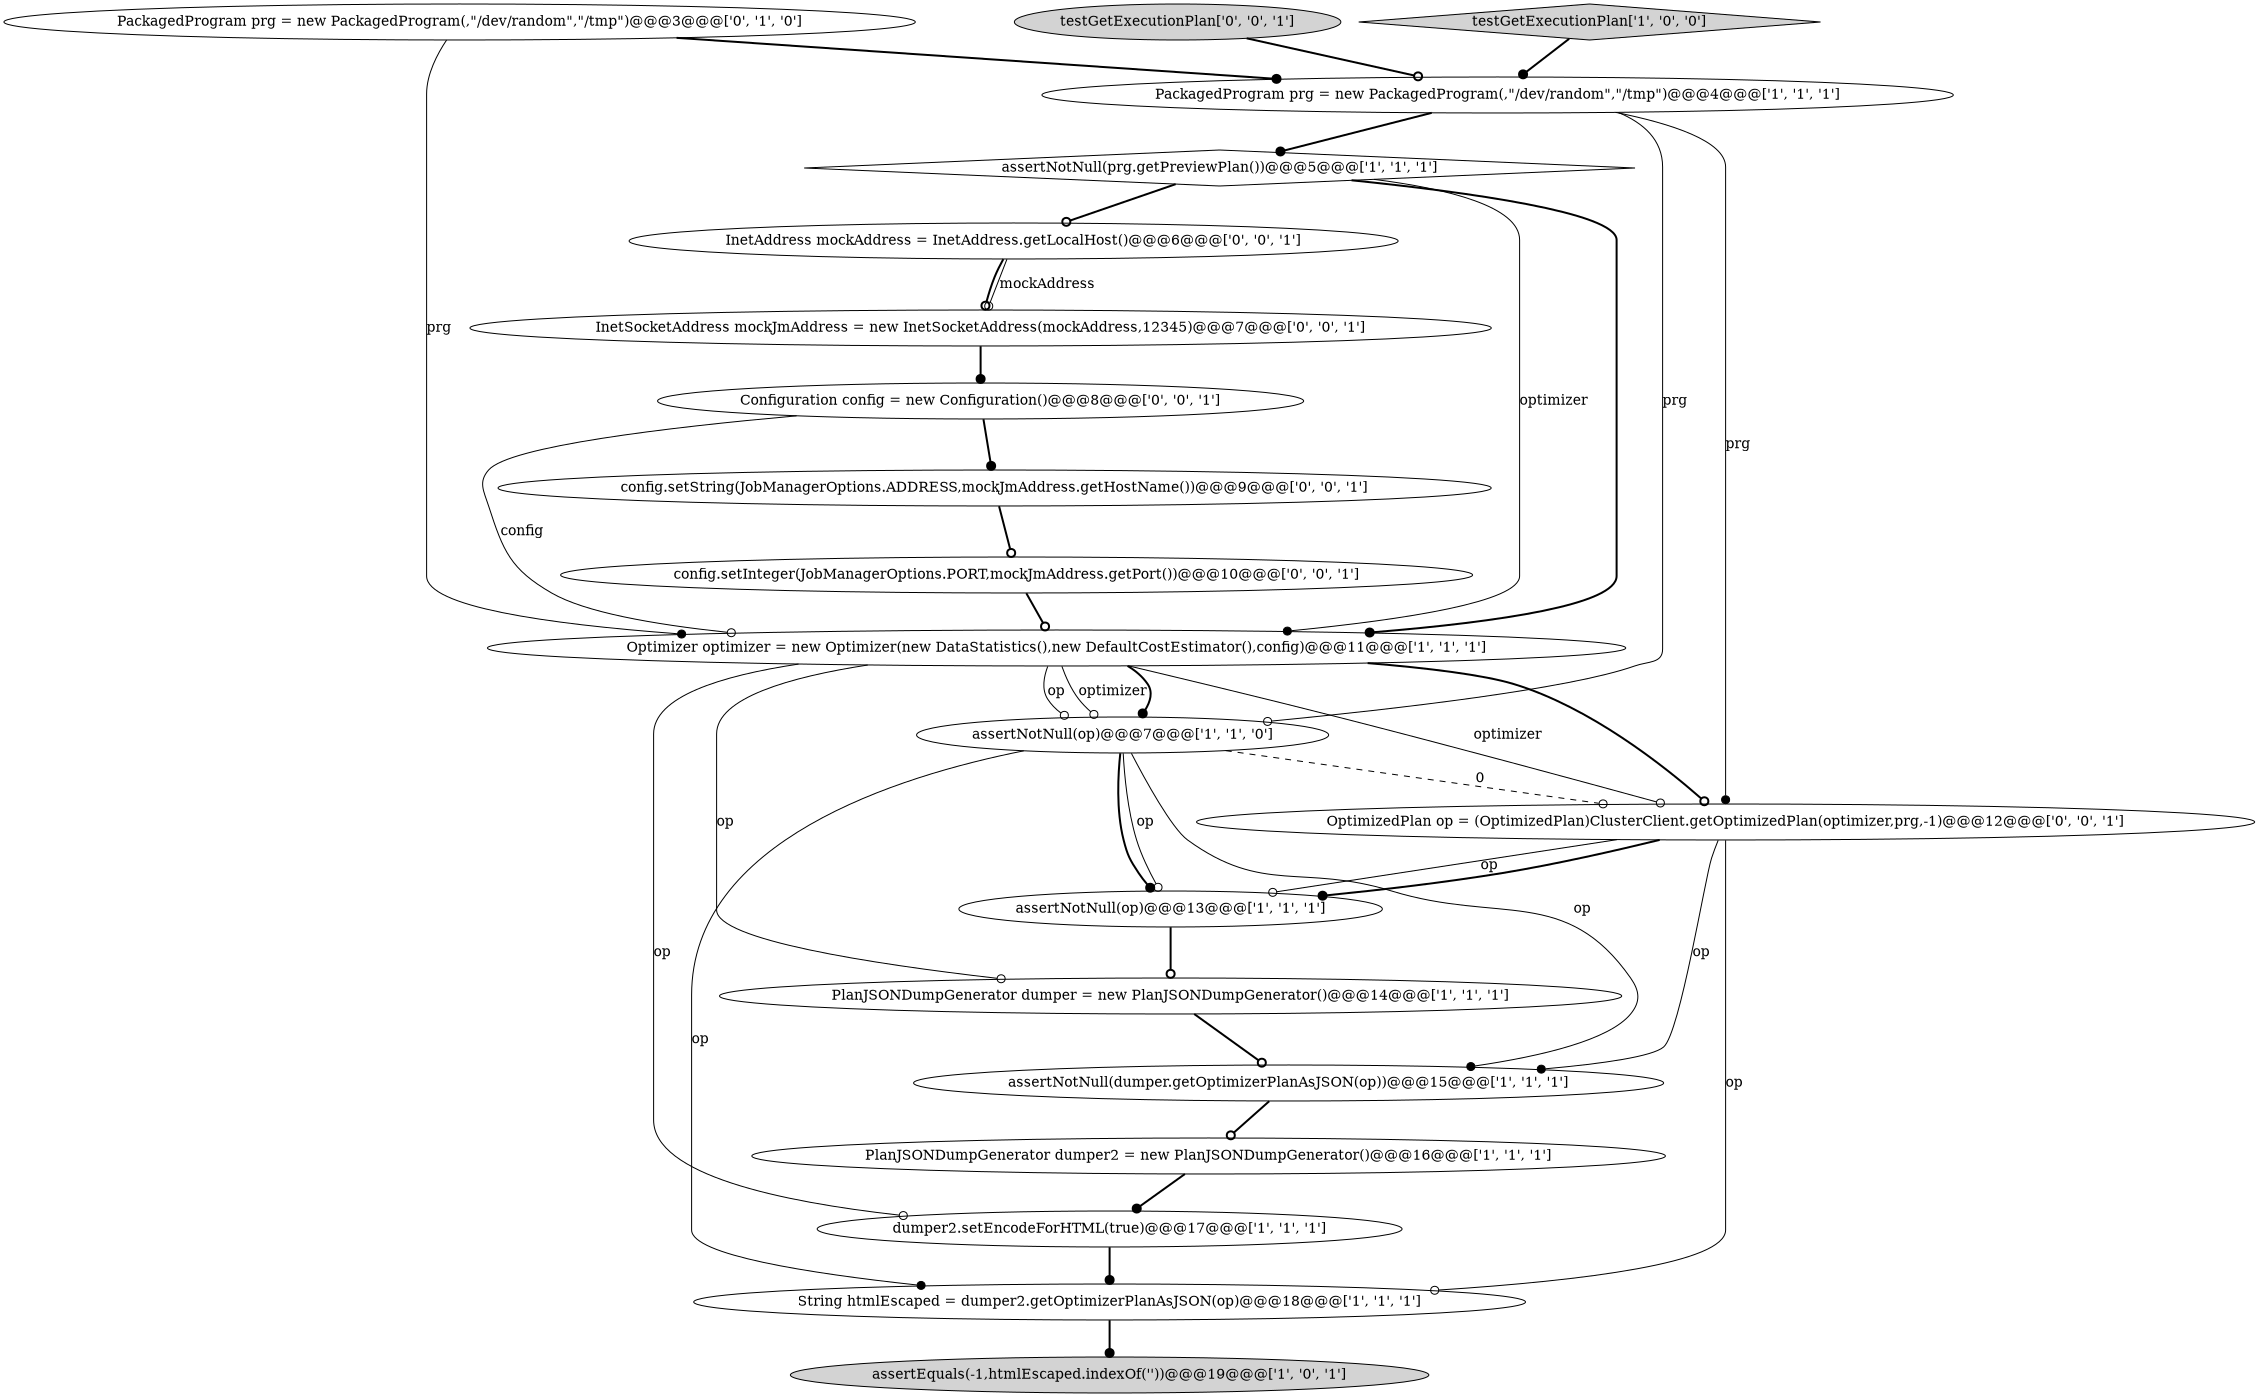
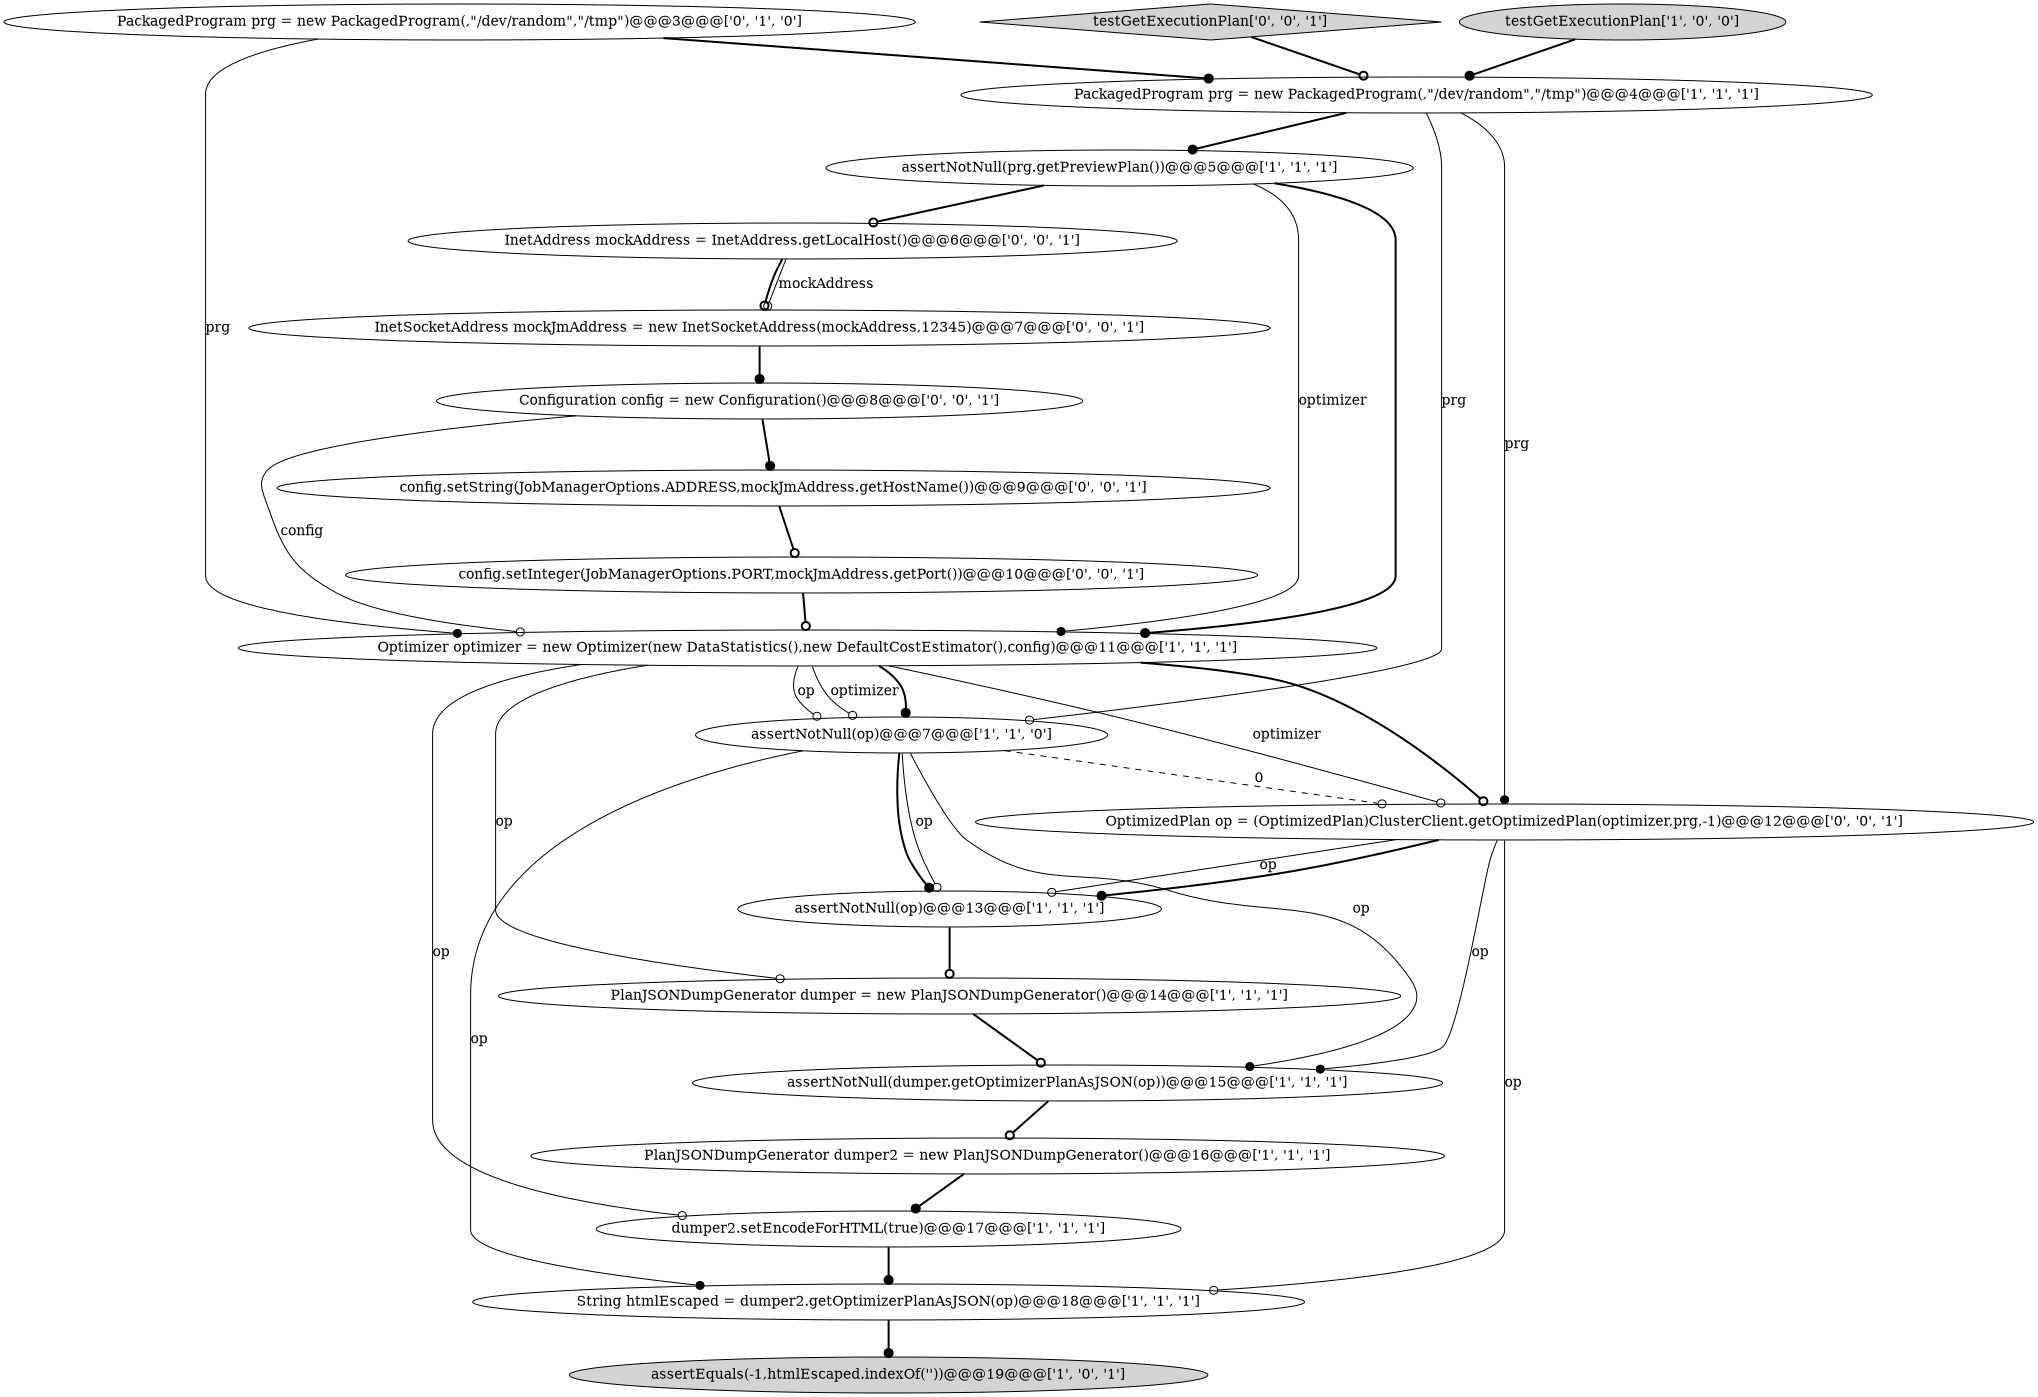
  digraph {
    node [fillcolor=white shape=ellipse style=filled]
    edge [arrowhead=odot style=bold]
    n1 [label="InetAddress mockAddress = InetAddress.getLocalHost()@@@6@@@['0', '0', '1']"]
    n2 [label="InetSocketAddress mockJmAddress = new InetSocketAddress(mockAddress,12345)@@@7@@@['0', '0', '1']"]
    n3 [label="Configuration config = new Configuration()@@@8@@@['0', '0', '1']"]
-   n4 [fillcolor=lightgray label="testGetExecutionPlan['1', '0', '0']" shape=diamond]
+   n4 [fillcolor=lightgray label="testGetExecutionPlan['1', '0', '0']"]
    n5 [label="PackagedProgram prg = new PackagedProgram(,\"/dev/random\",\"/tmp\")@@@4@@@['1', '1', '1']"]
    n6 [label="assertNotNull(op)@@@7@@@['1', '1', '0']"]
    n7 [label="OptimizedPlan op = (OptimizedPlan)ClusterClient.getOptimizedPlan(optimizer,prg,-1)@@@12@@@['0', '0', '1']"]
-   n8 [label="assertNotNull(prg.getPreviewPlan())@@@5@@@['1', '1', '1']" shape=diamond]
+   n8 [label="assertNotNull(prg.getPreviewPlan())@@@5@@@['1', '1', '1']"]
    n9 [label="assertNotNull(op)@@@13@@@['1', '1', '1']"]
    n10 [label="String htmlEscaped = dumper2.getOptimizerPlanAsJSON(op)@@@18@@@['1', '1', '1']"]
    n11 [label="assertNotNull(dumper.getOptimizerPlanAsJSON(op))@@@15@@@['1', '1', '1']"]
    n12 [label="Optimizer optimizer = new Optimizer(new DataStatistics(),new DefaultCostEstimator(),config)@@@11@@@['1', '1', '1']"]
    n13 [label="PlanJSONDumpGenerator dumper = new PlanJSONDumpGenerator()@@@14@@@['1', '1', '1']"]
    n14 [fillcolor=lightgray label="assertEquals(-1,htmlEscaped.indexOf('\'))@@@19@@@['1', '0', '1']"]
    n15 [label="PlanJSONDumpGenerator dumper2 = new PlanJSONDumpGenerator()@@@16@@@['1', '1', '1']"]
    n16 [label="dumper2.setEncodeForHTML(true)@@@17@@@['1', '1', '1']"]
    n17 [label="config.setInteger(JobManagerOptions.PORT,mockJmAddress.getPort())@@@10@@@['0', '0', '1']"]
-   n18 [fillcolor=lightgray label="testGetExecutionPlan['0', '0', '1']"]
+   n18 [fillcolor=lightgray label="testGetExecutionPlan['0', '0', '1']" shape=diamond]
    n19 [label="PackagedProgram prg = new PackagedProgram(,\"/dev/random\",\"/tmp\")@@@3@@@['0', '1', '0']"]
    n20 [label="config.setString(JobManagerOptions.ADDRESS,mockJmAddress.getHostName())@@@9@@@['0', '0', '1']"]
    n1 -> n2 [label=mockAddress style=solid]
    n1 -> n2
    n2 -> n3 [arrowhead=dot]
    n3 -> n12 [label=config style=solid]
    n3 -> n20 [arrowhead=dot]
    n4 -> n5 [arrowhead=dot]
    n5 -> n6 [label=prg style=solid]
    n5 -> n7 [arrowhead=dot label=prg style=solid]
    n5 -> n8 [arrowhead=dot]
    n6 -> n7 [label=0 style=dashed]
    n6 -> n9 [label=op style=solid]
    n6 -> n9 [arrowhead=dot]
    n6 -> n10 [arrowhead=dot label=op style=solid]
    n6 -> n11 [arrowhead=dot label=op style=solid]
    n7 -> n9 [label=op style=solid]
    n7 -> n9 [arrowhead=dot]
    n7 -> n10 [label=op style=solid]
    n7 -> n11 [arrowhead=dot label=op style=solid]
    n8 -> n1
    n8 -> n12 [arrowhead=dot label=optimizer style=solid]
    n8 -> n12 [arrowhead=dot]
    n9 -> n13
    n10 -> n14 [arrowhead=dot]
    n11 -> n15
    n12 -> n6 [label=optimizer style=solid]
    n12 -> n6 [arrowhead=dot]
    n12 -> n6 [label=op style=solid]
    n12 -> n7
    n12 -> n7 [label=optimizer style=solid]
    n12 -> n13 [label=op style=solid]
    n12 -> n16 [label=op style=solid]
    n13 -> n11
    n15 -> n16 [arrowhead=dot]
    n16 -> n10 [arrowhead=dot]
    n17 -> n12
    n18 -> n5
    n19 -> n5 [arrowhead=dot]
    n19 -> n12 [arrowhead=dot label=prg style=solid]
    n20 -> n17
  }
